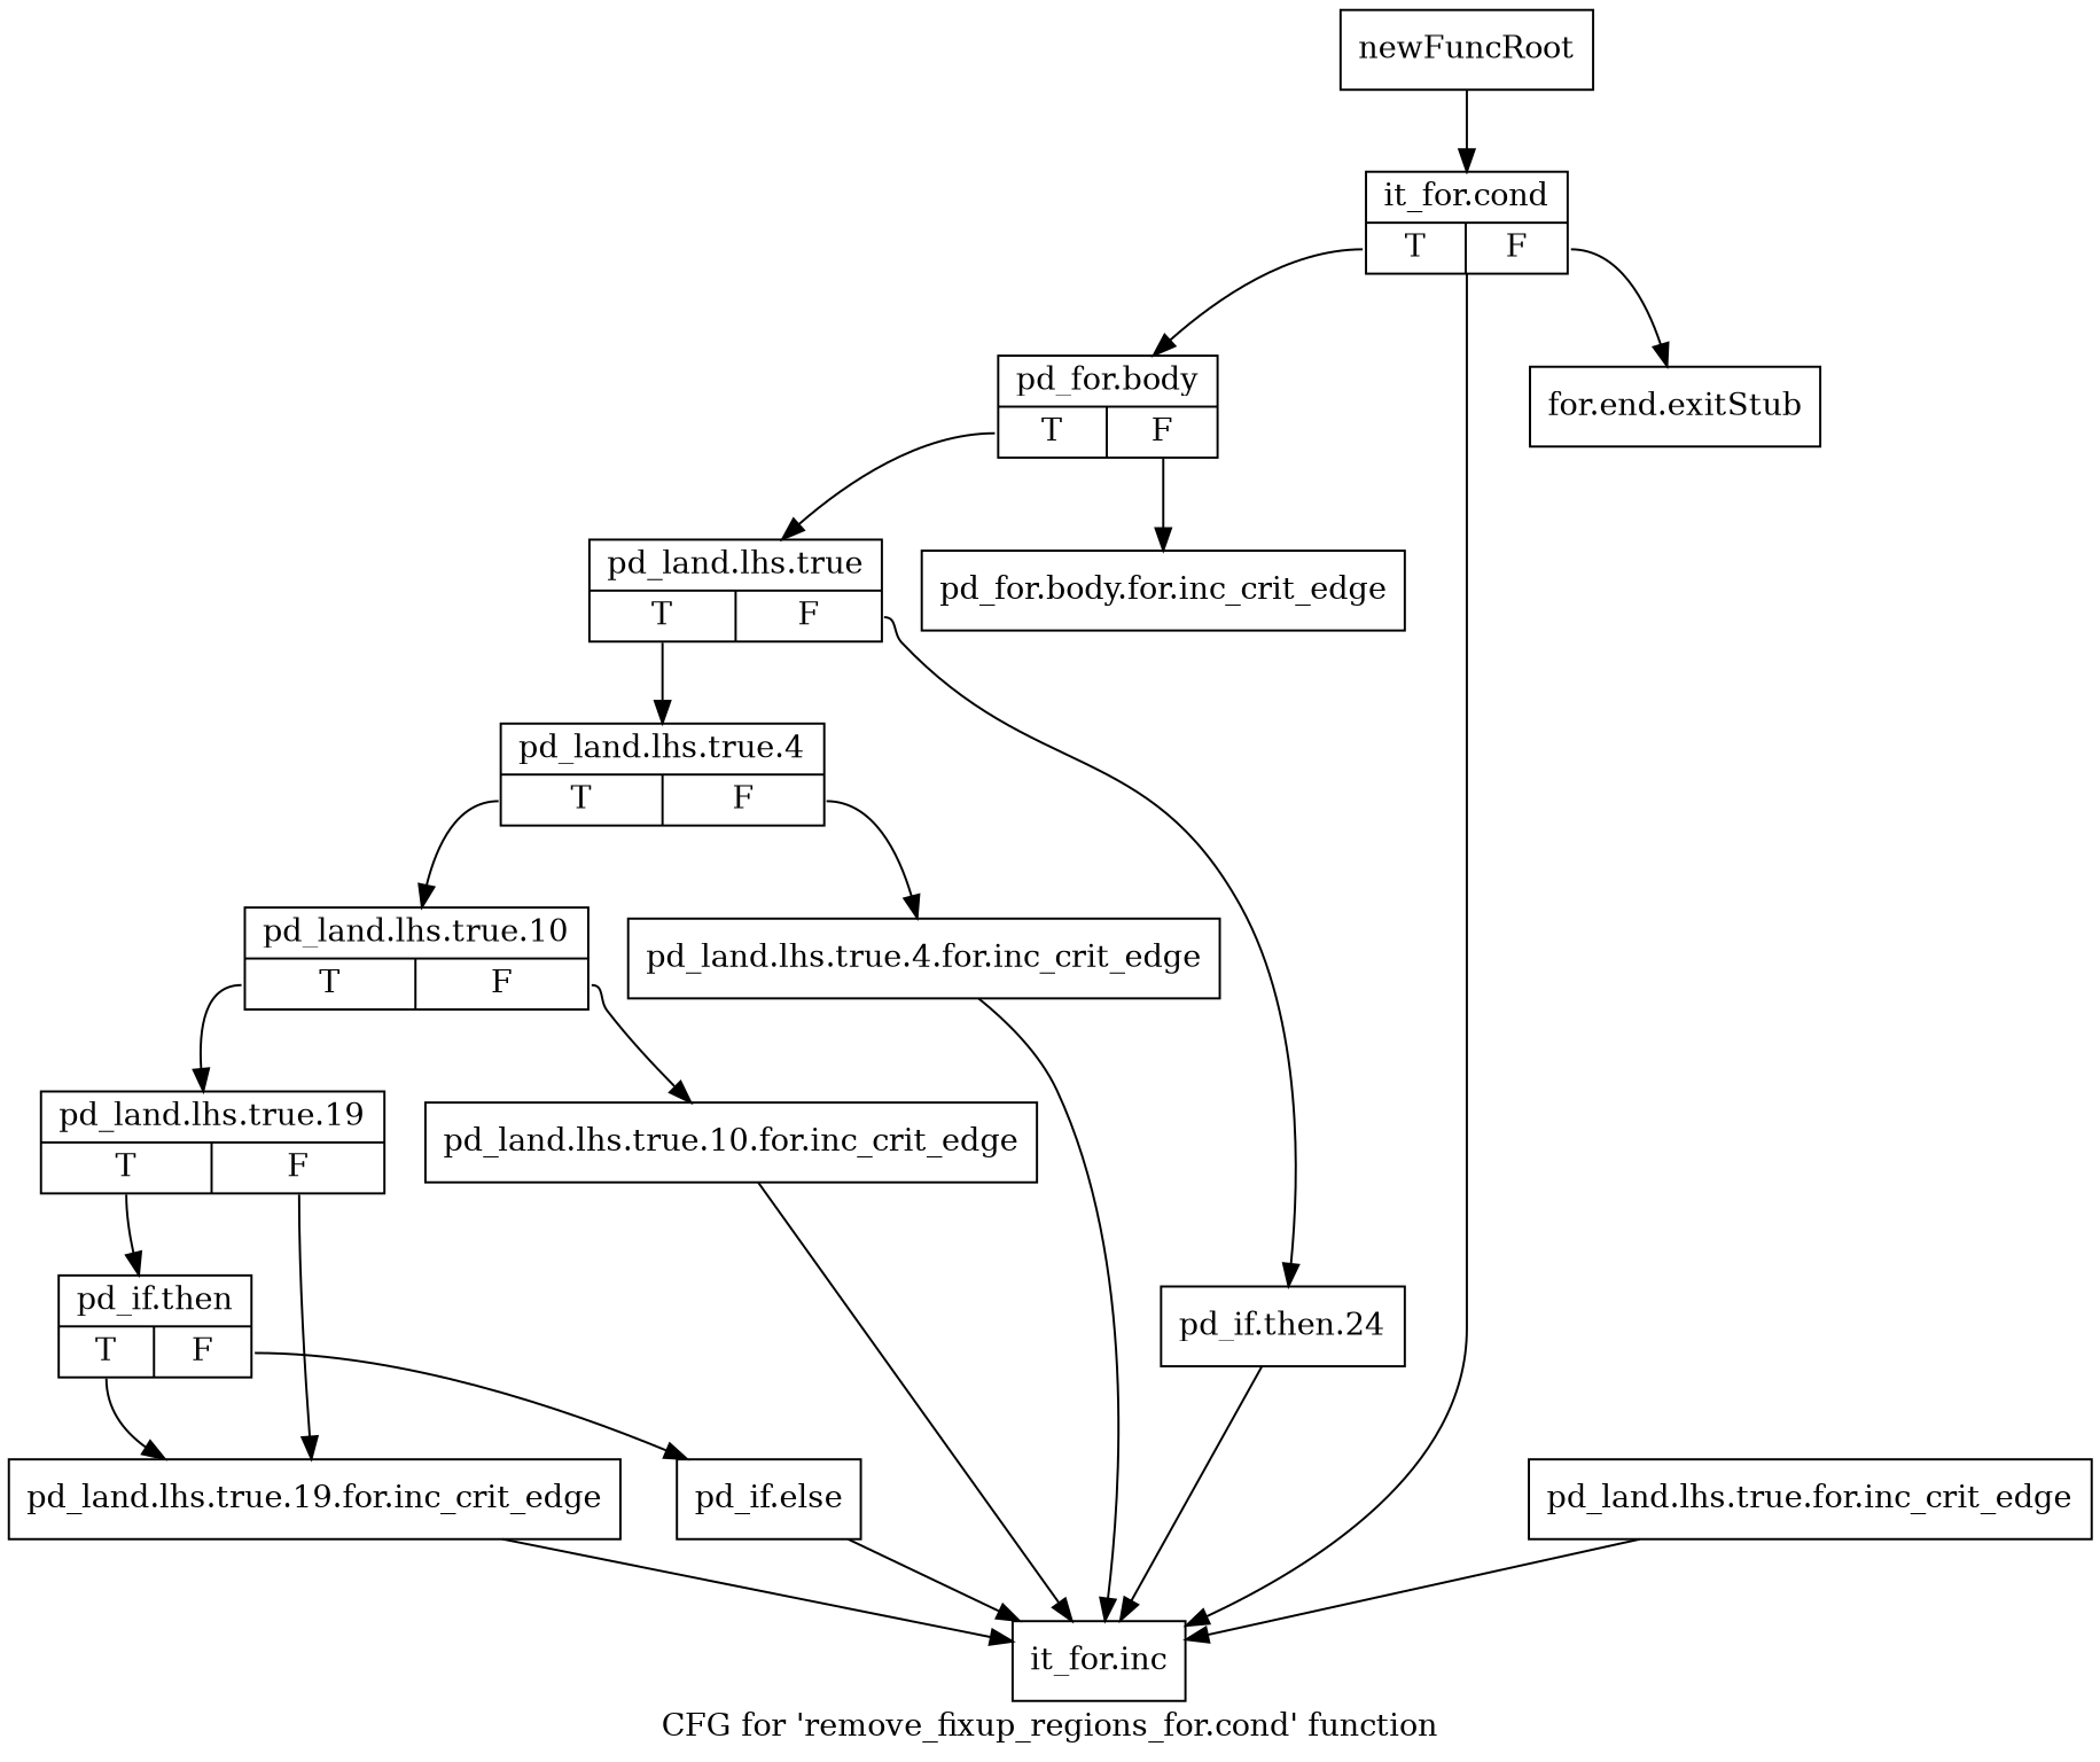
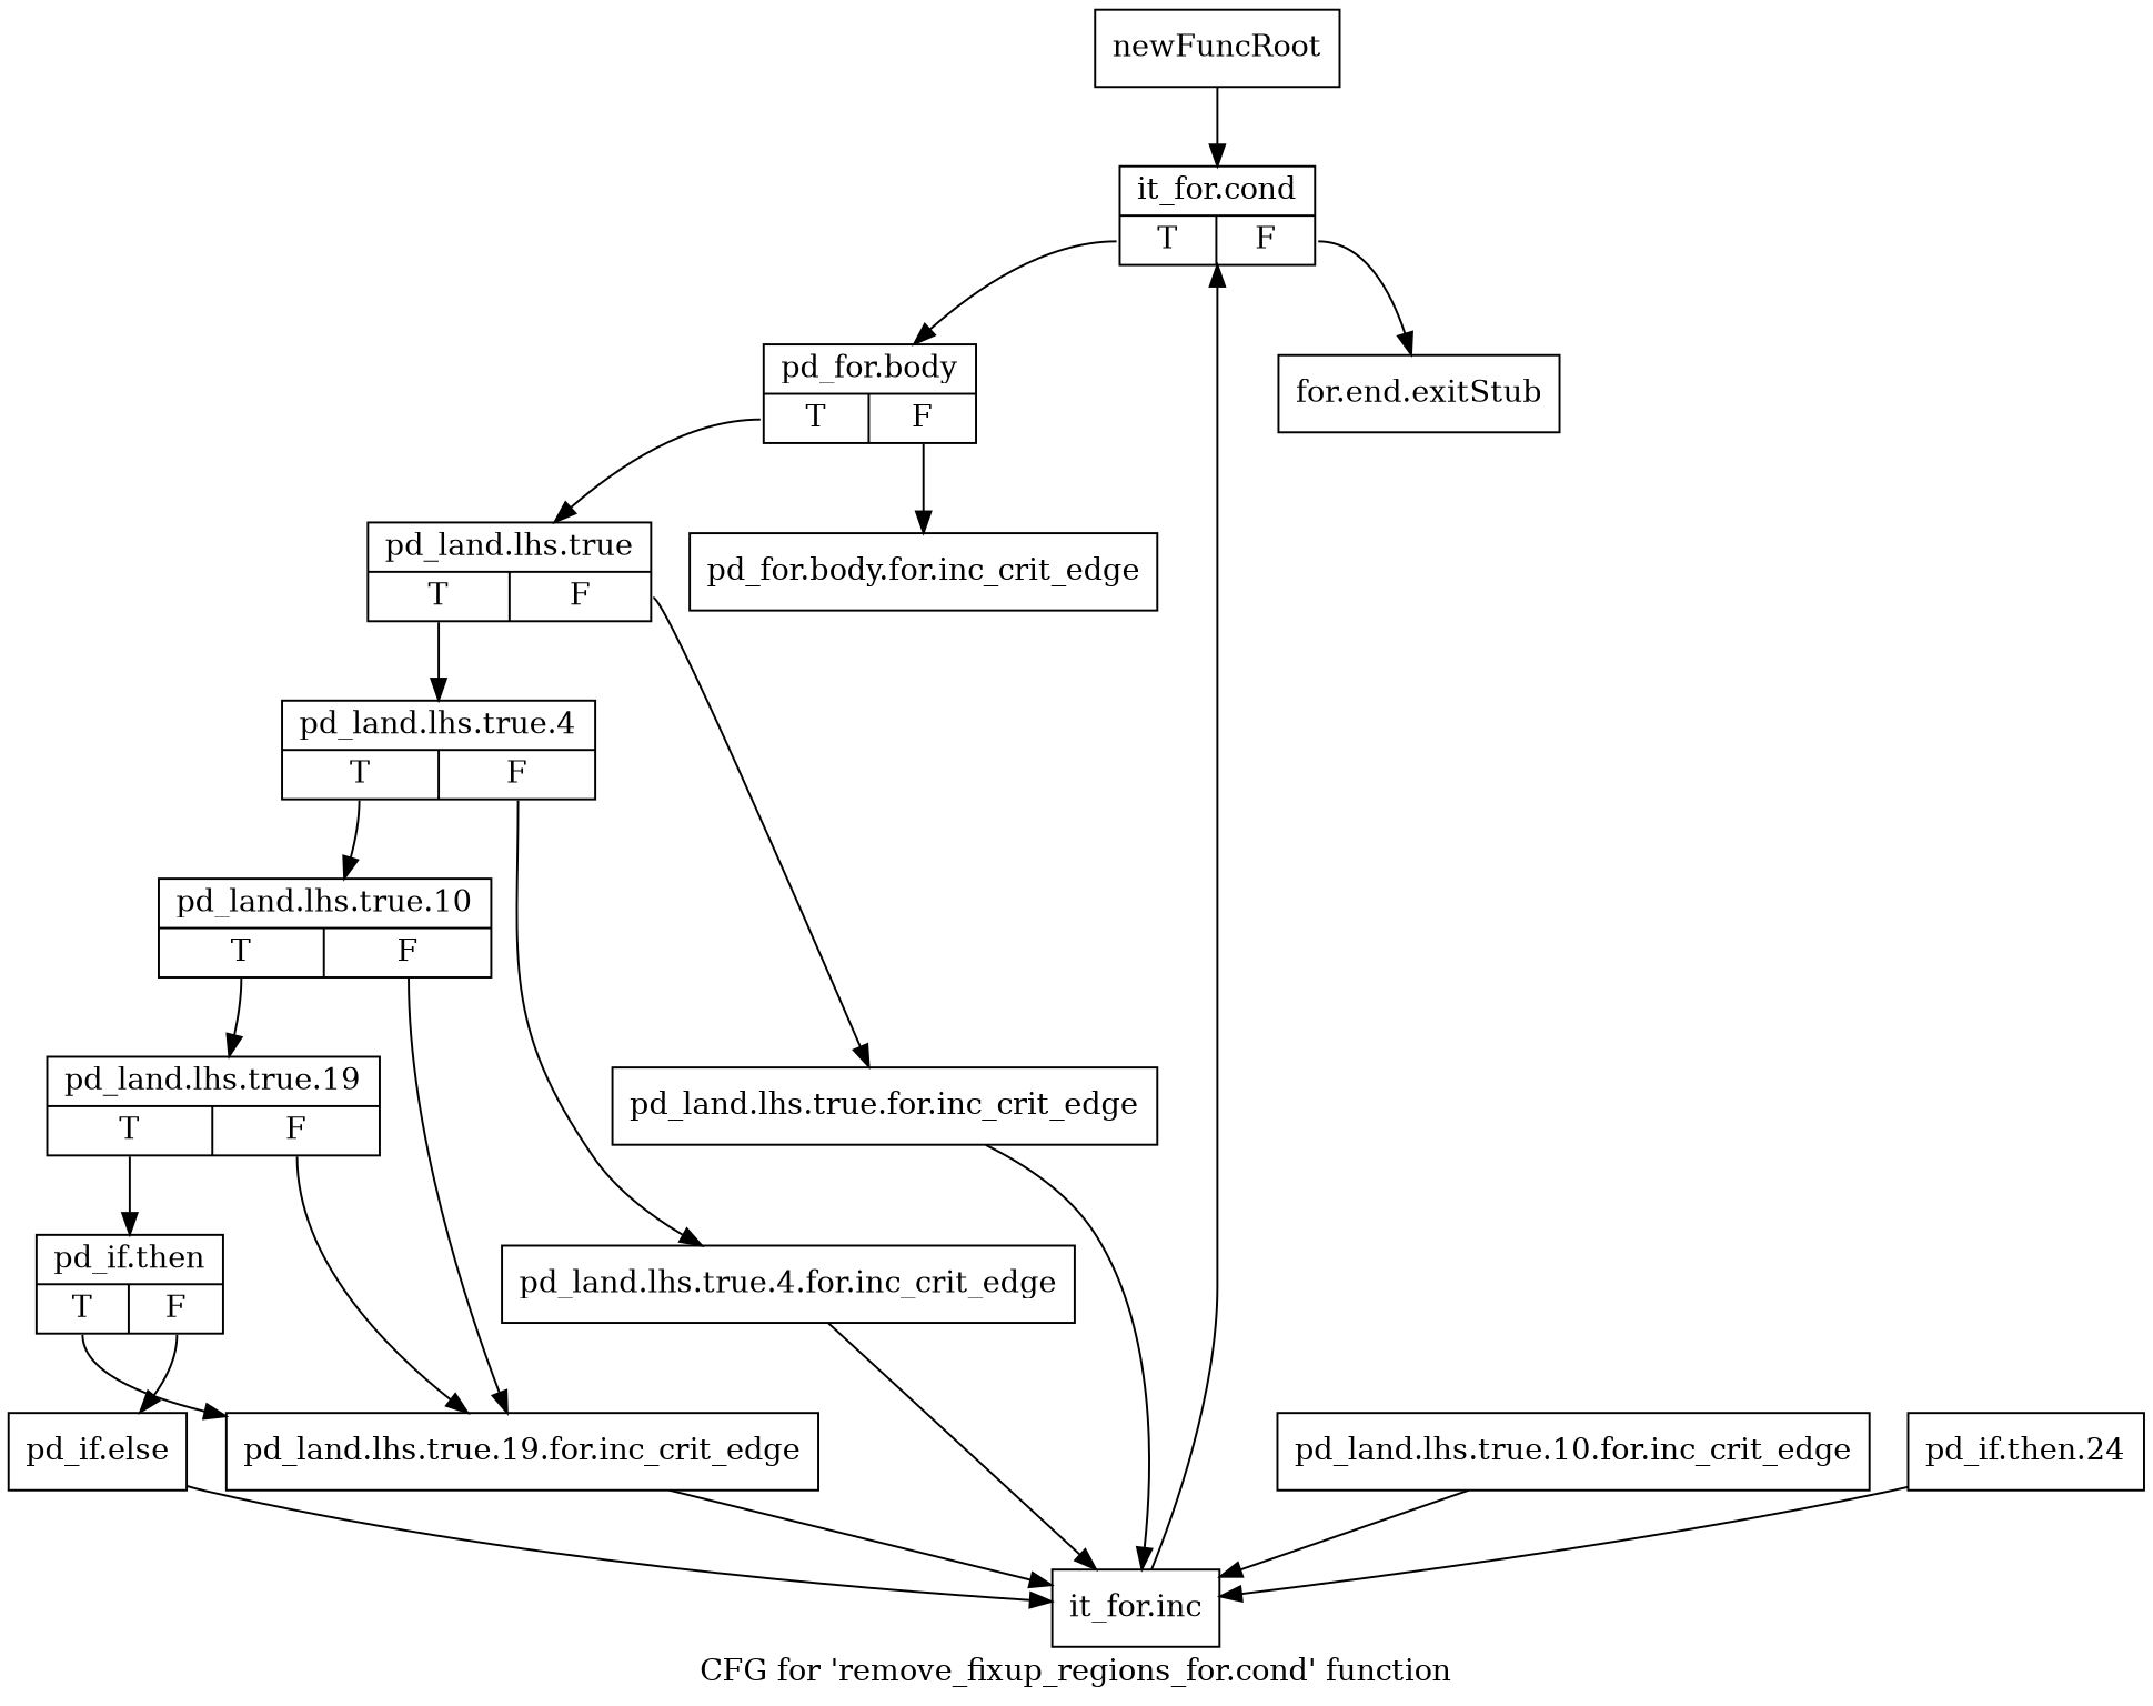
  digraph {
    label="CFG for 'remove_fixup_regions_for.cond' function"
    node [shape=record]
    n1 [label="{newFuncRoot}"]
    n2 [label="{it_for.cond|{<s0>T|<s1>F}}"]
    n3 [label="{for.end.exitStub}"]
    n4 [label="{pd_for.body|{<s0>T|<s1>F}}"]
    n5 [label="{pd_land.lhs.true|{<s0>T|<s1>F}}"]
    n6 [label="{pd_for.body.for.inc_crit_edge}"]
    n7 [label="{pd_land.lhs.true.4|{<s0>T|<s1>F}}"]
    n8 [label="{pd_land.lhs.true.for.inc_crit_edge}"]
    n9 [label="{pd_land.lhs.true.10|{<s0>T|<s1>F}}"]
    n10 [label="{pd_land.lhs.true.4.for.inc_crit_edge}"]
    n11 [label="{it_for.inc}"]
    n12 [label="{pd_land.lhs.true.19|{<s0>T|<s1>F}}"]
    n13 [label="{pd_land.lhs.true.10.for.inc_crit_edge}"]
    n14 [label="{pd_if.then|{<s0>T|<s1>F}}"]
    n15 [label="{pd_land.lhs.true.19.for.inc_crit_edge}"]
    n16 [label="{pd_if.else}"]
    n17 [label="{pd_if.then.24}"]
    n1 -> n2
    n2 -> n3 [tailport=s1]
    n2 -> n4 [tailport=s0]
    n4 -> n5 [tailport=s0]
    n4 -> n6 [tailport=s1]
    n5 -> n7 [tailport=s0]
-   n5 -> n17 [tailport=s1]
+   n5 -> n8 [tailport=s1]
    n7 -> n9 [tailport=s0]
    n7 -> n10 [tailport=s1]
    n8 -> n11
    n9 -> n12 [tailport=s0]
-   n9 -> n13 [tailport=s1]
+   n9 -> n15 [tailport=s1]
    n10 -> n11
-   n2 -> n11
+   n11 -> n2
    n12 -> n14 [tailport=s0]
    n12 -> n15 [tailport=s1]
    n13 -> n11
    n14 -> n15 [tailport=s0]
    n14 -> n16 [tailport=s1]
    n15 -> n11
    n16 -> n11
    n17 -> n11
  }
